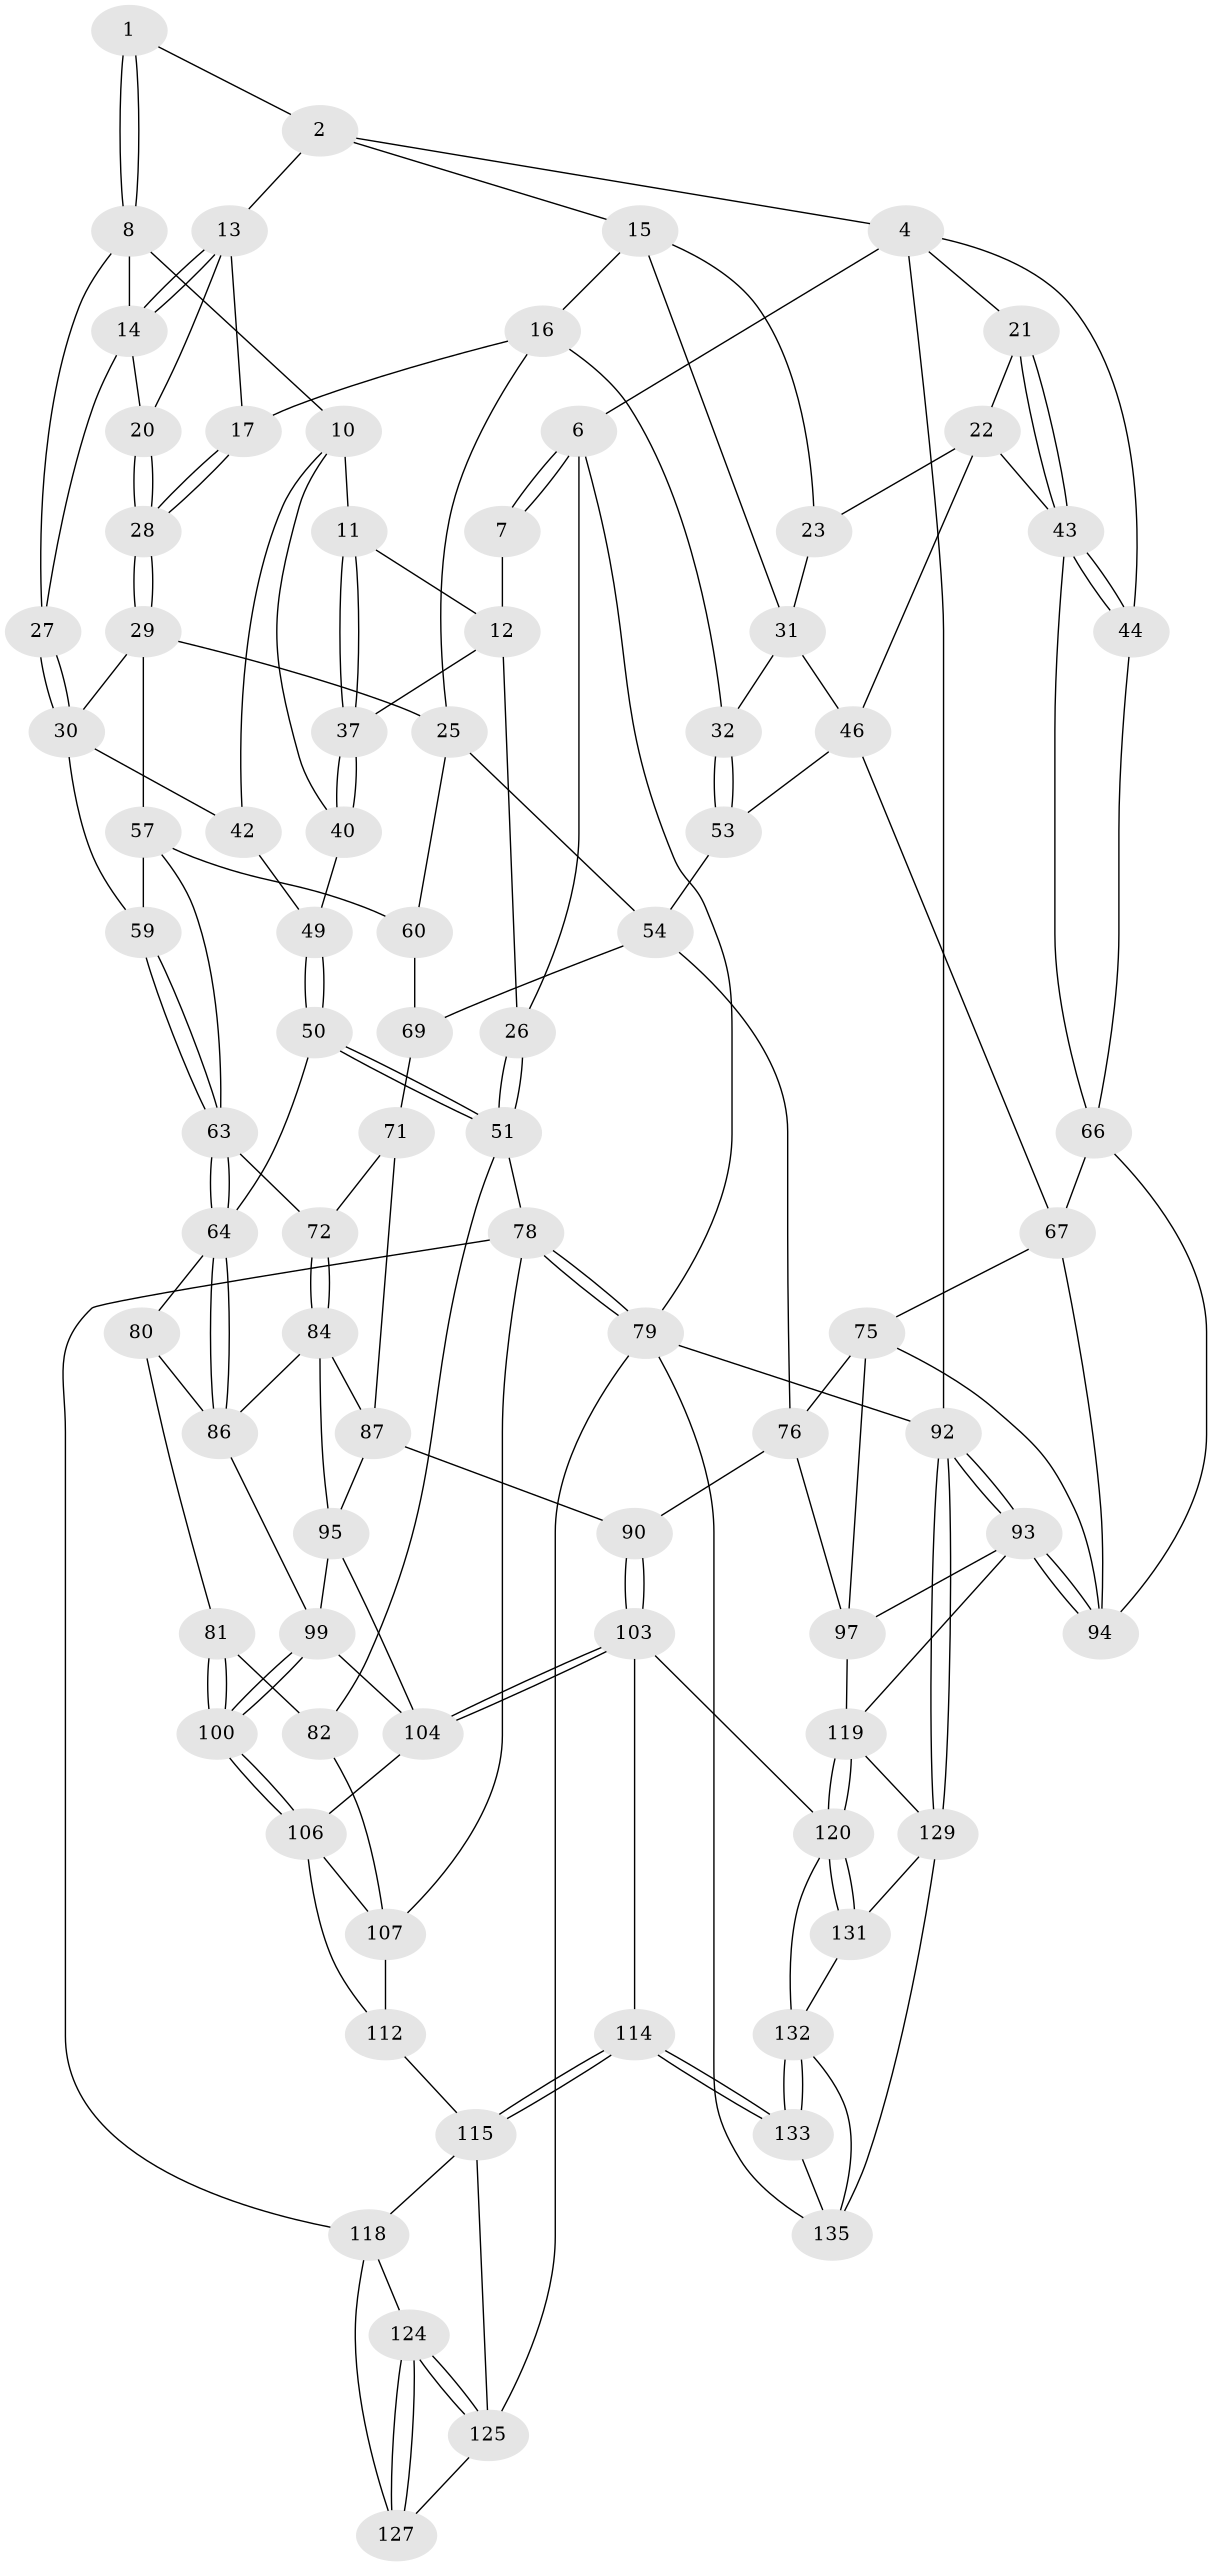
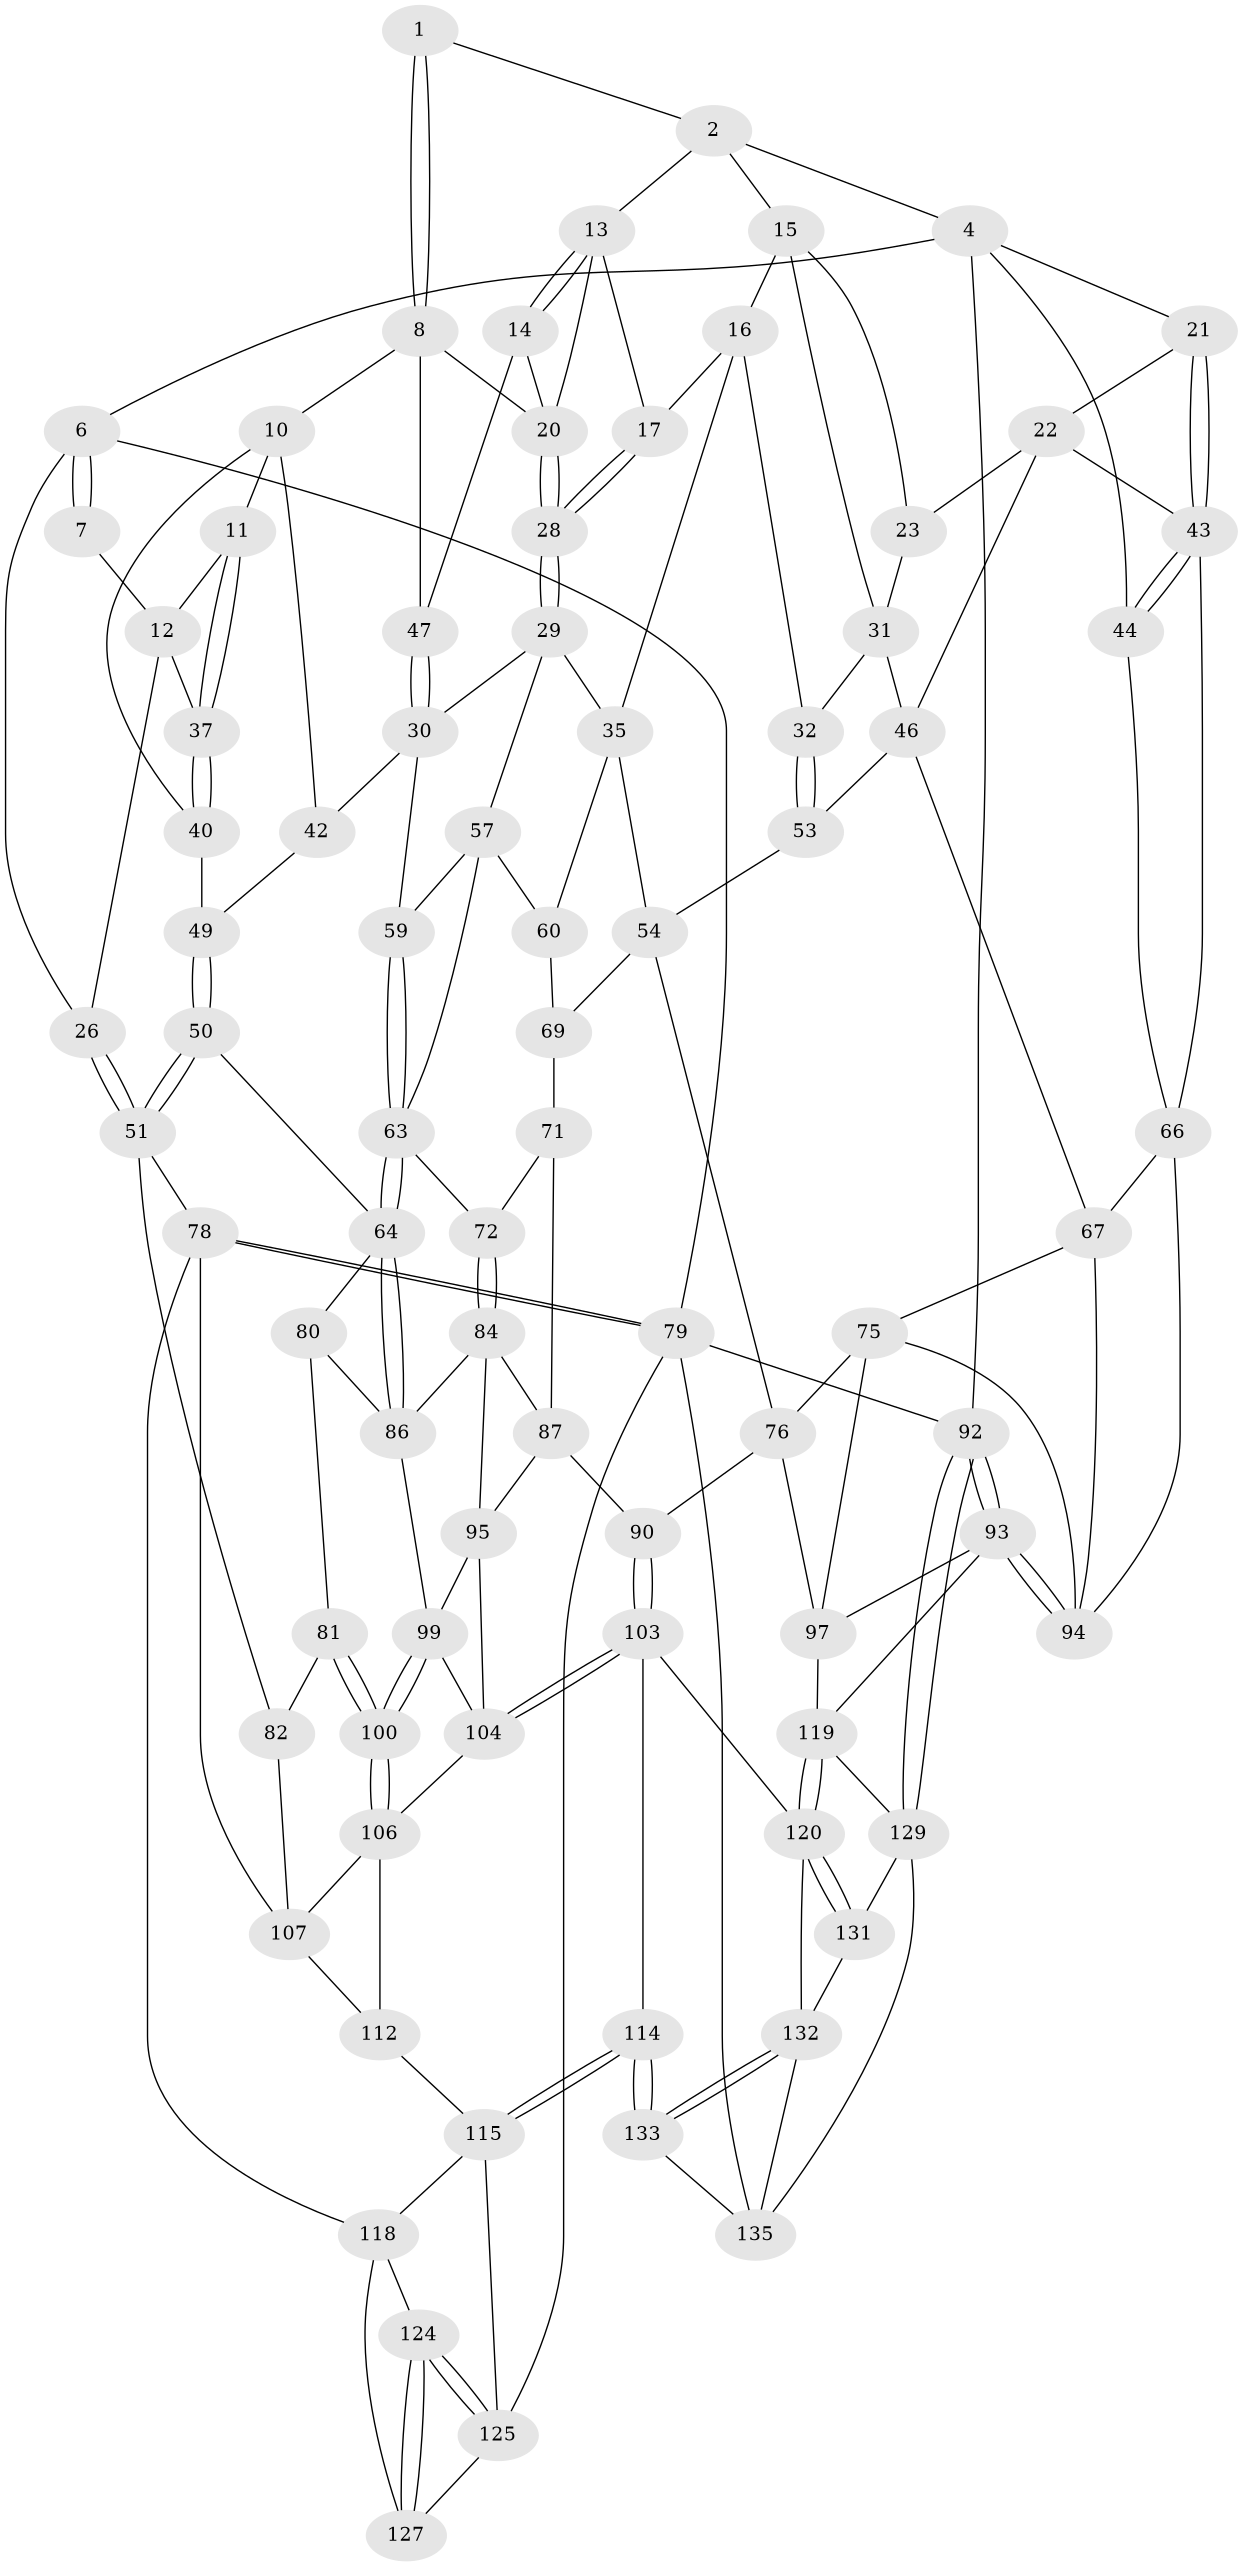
  graph {
    node [color=gray90 style=filled]
    2 [super="+3"]
    1
    8 [super="+9"]
    4 [super="+5"]
    13 [super="+18"]
    15 [super="+24"]
    10 [super="+39"]
    14 [super="+19"]
-   27
+   27 [label=47]
    6
    21
    44
    92
    17
    20
    16 [super="+33"]
    23
    31 [super="+34"]
    7
    26
    79 [super="+126"]
    22 [super="+45"]
    43 [super="+47"]
    n24 [label=66 super="+66"]
    93 [super="+117"]
    129 [super="+130"]
    12 [super="+25"]
    51 [super="+77"]
    125 [super="+128"]
    135 [super="+136"]
    37 [super="+38"]
    11
    40 [super="+48"]
    42
    30 [super="+41"]
    49 [super="+56"]
    28
    32
-   35 [super="+55" label=25]
+   35 [super="+55"]
    46 [super="+52"]
    53
    54 [super="+68"]
    60
    29 [super="+36"]
    67 [super="+74"]
    78 [super="+111"]
    82
    59
    57 [super="+58"]
    63 [super="+73"]
    69 [super="+70"]
    76 [super="+89"]
    50 [super="+62"]
    94 [super="+105"]
    75 [super="+96"]
    64 [super="+65"]
    80
    86 [super="+88"]
    107 [super="+110"]
    118 [super="+123"]
    71 [super="+83"]
    97 [super="+98"]
    90
    72
    84 [super="+85"]
    81
    99 [super="+102"]
    87 [super="+91"]
    95 [super="+101"]
    119 [super="+122"]
    103 [super="+113"]
    112
    124
    127
    100
    106 [super="+109"]
    104 [super="+108"]
    114
    120 [super="+121"]
    131
    115 [super="+116"]
    133
    132 [super="+134"]
    2 -- 4
    2 -- 13
    2 -- 15
    1 -- 2
    1 -- 8
    1 -- 8
    8 -- 10
-   8 -- 14
+   8 -- 20
    8 -- 27
    4 -- 6
    4 -- 21
    4 -- 44
    4 -- 92
    13 -- 14
    13 -- 14
    13 -- 17
    13 -- 20
    15 -- 16
    15 -- 23
    15 -- 31
    10 -- 11
    10 -- 40
    10 -- 42
    14 -- 27
    14 -- 20
    27 -- 30
    27 -- 30
    6 -- 7
    6 -- 7
    6 -- 26
    6 -- 79
    21 -- 22
    21 -- 43
    21 -- 43
    44 -- n24
    92 -- 93
    92 -- 93
    92 -- 129
    92 -- 129
    17 -- 28
    17 -- 28
    20 -- 28
    20 -- 28
    16 -- 17
    16 -- 32
    16 -- 35
    23 -- 31
    31 -- 32
    31 -- 46
    7 -- 12
    26 -- 51
    26 -- 51
    79 -- 92
    79 -- 125
    79 -- 135
    22 -- 23
    22 -- 43
    22 -- 46
    43 -- 44
    43 -- 44
    43 -- n24
    n24 -- 67
    n24 -- 94
    93 -- 94
    93 -- 94
    93 -- 97
    93 -- 119
    129 -- 135
    129 -- 131
    12 -- 26
    12 -- 37
    51 -- 78
    51 -- 82
    125 -- 127
    37 -- 40 [weight=2]
    37 -- 40
    11 -- 12
    11 -- 37
    11 -- 37
    40 -- 49
    42 -- 49
    30 -- 42
    30 -- 59
    49 -- 50 [weight=2]
    49 -- 50
    28 -- 29
    28 -- 29
    32 -- 53
    32 -- 53
    35 -- 54
    35 -- 60
    46 -- 53
    46 -- 67
    53 -- 54
    54 -- 69
    54 -- 76
    60 -- 69
    29 -- 30
    29 -- 35
    29 -- 57
    67 -- 94
    67 -- 75
    78 -- 79
    78 -- 79
    78 -- 107
    78 -- 118
    82 -- 107
    59 -- 63
    59 -- 63
    57 -- 60
    57 -- 59
    57 -- 63
    63 -- 64
    63 -- 64
    63 -- 72
    69 -- 71 [weight=2]
    76 -- 97
    76 -- 90
    50 -- 51
    50 -- 51
    50 -- 64
    75 -- 76
    75 -- 94
    75 -- 97
    64 -- 80
    64 -- 86
    64 -- 86
    80 -- 86
    80 -- 81
    86 -- 99
    107 -- 112
    118 -- 124
    118 -- 127
    71 -- 72
    71 -- 87
    97 -- 119
    90 -- 103
    90 -- 103
    72 -- 84
    72 -- 84
    84 -- 86
    84 -- 87
    84 -- 95
    81 -- 82
    81 -- 100
    81 -- 100
    99 -- 100
    99 -- 100
    99 -- 104
    87 -- 90
    87 -- 95
    95 -- 99
    95 -- 104
    119 -- 129
    119 -- 120
    119 -- 120
    103 -- 104
    103 -- 104
    103 -- 114
    103 -- 120
    112 -- 115
    124 -- 125
    124 -- 125
    124 -- 127
    124 -- 127
    100 -- 106
    100 -- 106
    106 -- 107
    106 -- 112
    104 -- 106
    114 -- 115
    114 -- 115
    114 -- 133
    114 -- 133
    120 -- 131
    120 -- 131
    120 -- 132
    131 -- 132
    115 -- 125
    115 -- 118
    133 -- 135
    132 -- 135
    132 -- 133
    132 -- 133
  }
